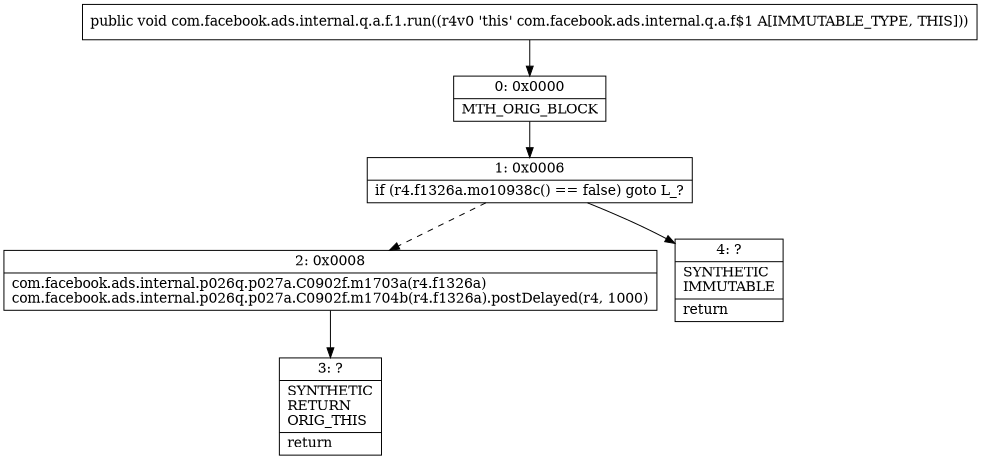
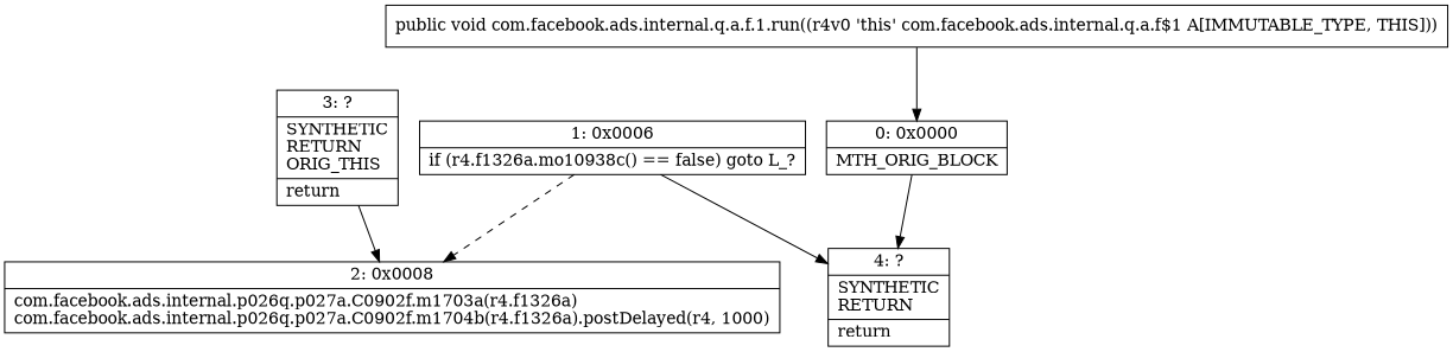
  digraph {
    fontname="DejaVu Serif"
    node [fontname="DejaVu Serif" shape=record]
    edge [fontname="DejaVu Serif"]
    n1 [label="{0\:\ 0x0000|MTH_ORIG_BLOCK\l}"]
    n2 [label="{1\:\ 0x0006|if (r4.f1326a.mo10938c() == false) goto L_?\l}"]
    n3 [label="{2\:\ 0x0008|com.facebook.ads.internal.p026q.p027a.C0902f.m1703a(r4.f1326a)\lcom.facebook.ads.internal.p026q.p027a.C0902f.m1704b(r4.f1326a).postDelayed(r4, 1000)\l}"]
-   n4 [label="{4\:\ ?|SYNTHETIC\lIMMUTABLE\l|return\l}"]
+   n4 [label="{4\:\ ?|SYNTHETIC\lRETURN\l|return\l}"]
    n5 [label="{3\:\ ?|SYNTHETIC\lRETURN\lORIG_THIS\l|return\l}"]
    n6 [label="{public void com.facebook.ads.internal.q.a.f.1.run((r4v0 'this' com.facebook.ads.internal.q.a.f$1 A[IMMUTABLE_TYPE, THIS])) }"]
-   n1 -> n2
+   n1 -> n4
    n2 -> n3 [style=dashed]
    n2 -> n4
-   n3 -> n5
+   n5 -> n3
    n6 -> n1
  }
